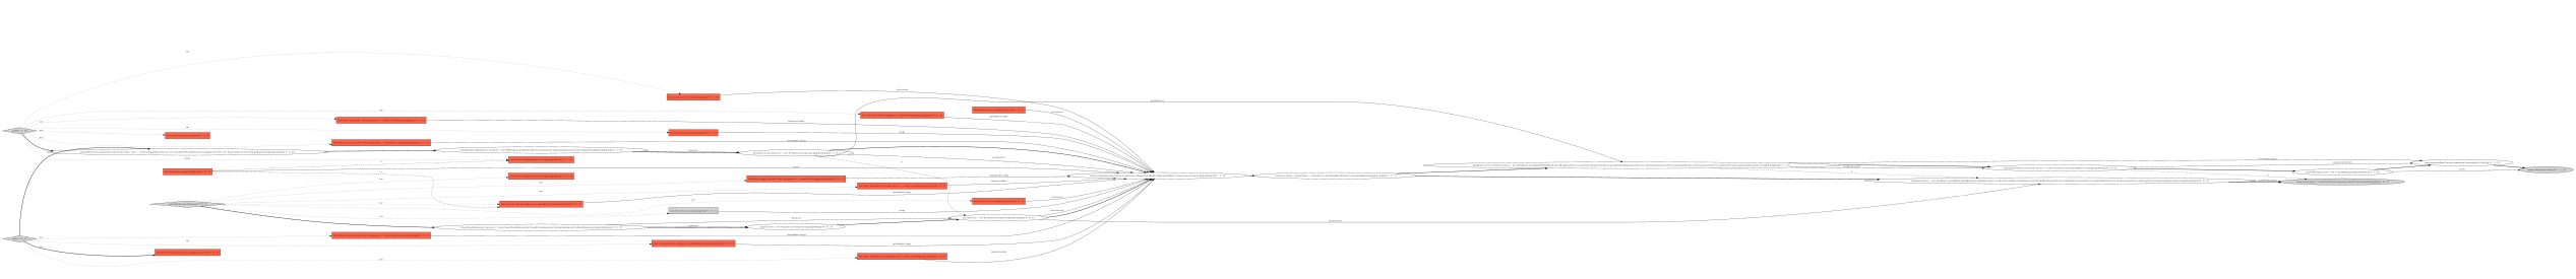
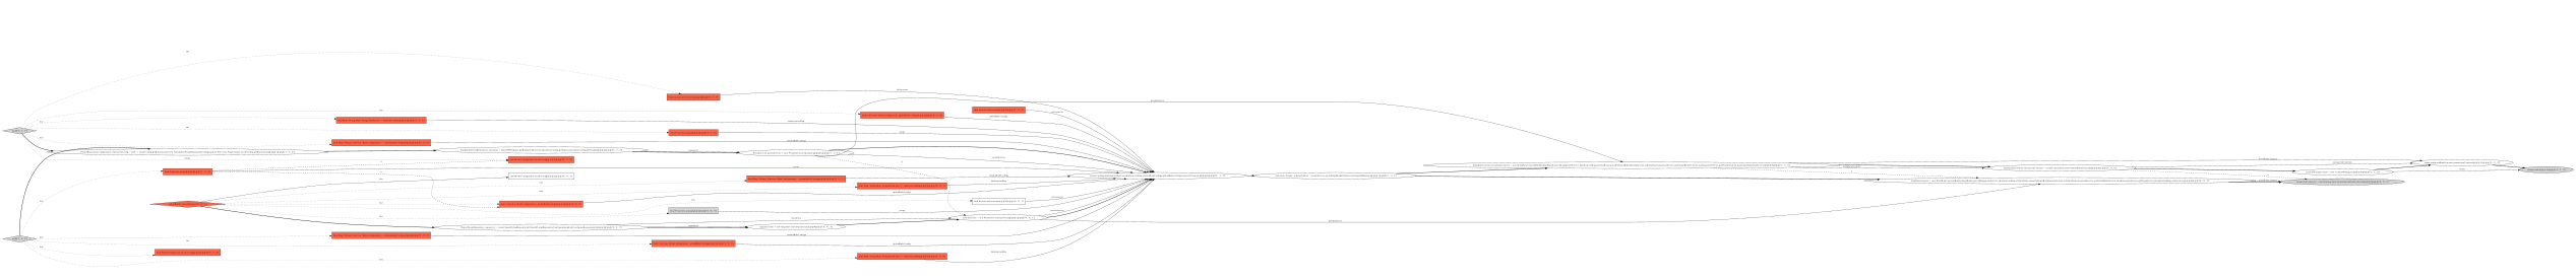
  digraph {
    fontname="Liberation Serif"
    rankdir=LR
    node [fillcolor=tomato fontname="Liberation Serif" shape=box style=filled]
    edge [fontname="Liberation Serif" style=solid]
    n1 [fillcolor=white label="registryCenter = new RegistryCenter(repository)@@@4@@@['0', '0', '1']" shape=ellipse]
    n2 [fillcolor=white label="persistService = new PersistService(repository)@@@5@@@['0', '0', '1']" shape=ellipse]
    n3 [fillcolor=white label="persistConfigurations(persistService,dataSourcesMap,schemaRuleConfigs,globalRuleConfigs,props,isOverwrite)@@@6@@@['1', '1', '1']" shape=ellipse]
    n4 [fillcolor=white label="metaDataContexts = new MetaDataContextsBuilder(loadDataSourcesMap(persistService,dataSourcesMap,schemaNames),loadSchemaRules(persistService,schemaNames),persistService.getGlobalRuleService().load(),persistService.getPropsService().load()).build(persistService)@@@8@@@['0', '0', '1']" shape=ellipse]
    n5 [fillcolor=white label="ClusterPersistRepository repository = createClusterPersistRepository((ClusterPersistRepositoryConfiguration)modeConfig.getRepository())@@@3@@@['0', '0', '1']" shape=ellipse]
-   n6 [label="final ModeConfiguration modeConfig@@@2@@@['0', '0', '1']"]
+   n6 [fillcolor=white label="final ModeConfiguration modeConfig@@@2@@@['0', '0', '1']"]
    n7 [label="final Map<String,Collection<RuleConfiguration>> schemaRuleConfigs@@@2@@@['0', '0', '1']"]
    n8 [fillcolor=white label="Collection<String> schemaNames = persistService.getSchemaMetaDataService().loadAllNames()@@@7@@@['1', '1', '1']" shape=ellipse]
    n9 [fillcolor=lightgray label="return result@@@12@@@['1', '1', '0']" shape=ellipse]
    n10 [label="final Map<String,Collection<RuleConfiguration>> schemaRuleConfigs@@@2@@@['0', '1', '0']"]
    n11 [fillcolor=white label="PersistService persistService = new PersistService(repository)@@@5@@@['1', '1', '0']" shape=ellipse]
    n12 [fillcolor=white label="MetaDataContexts metaDataContexts = new MetaDataContextsBuilder(loadDataSourcesMap(persistService,dataSourcesMap,schemaNames),loadSchemaRules(persistService,schemaNames),persistService.getGlobalRuleService().load(),persistService.getPropsService().load()).build(persistService)@@@8@@@['1', '1', '0']" shape=ellipse]
    n13 [fillcolor=white label="TransactionContexts transactionContexts = createTransactionContexts(metaDataContexts)@@@9@@@['1', '1', '0']" shape=ellipse]
    n14 [fillcolor=white label="result.init(metaDataContexts,transactionContexts)@@@11@@@['1', '1', '0']" shape=ellipse]
-   n15 [label="final Integer port@@@2@@@['0', '1', '0']"]
    n16 [label="final ModeConfiguration modeConfig@@@2@@@['1', '0', '0']"]
    n17 [fillcolor=lightgray label="transactionContexts = createTransactionContexts(metaDataContexts)@@@9@@@['0', '0', '1']" shape=ellipse]
    n18 [label="final Map<String,Map<String,DataSource>> dataSourcesMap@@@2@@@['1', '0', '0']"]
    n19 [fillcolor=white label="ContextManager result = new ContextManager()@@@10@@@['1', '1', '0']" shape=ellipse]
    n20 [label="final boolean isOverwrite@@@2@@@['0', '1', '0']"]
    n21 [label="final Collection<RuleConfiguration> globalRuleConfigs@@@2@@@['0', '1', '0']"]
    n22 [label="final Map<String,Collection<RuleConfiguration>> schemaRuleConfigs@@@2@@@['1', '0', '0']"]
    n23 [fillcolor=lightgray label="build['0', '1', '0']" shape=diamond]
    n24 [label="final Map<String,Map<String,DataSource>> dataSourcesMap@@@2@@@['0', '1', '0']"]
    n25 [fillcolor=white label="PersistRepositoryConfiguration repositoryConfig = null == modeConfig.getRepository()? new StandalonePersistRepositoryConfiguration(\"File\",new Properties()): modeConfig.getRepository()@@@3@@@['1', '1', '0']" shape=ellipse]
    n26 [label="final Properties props@@@2@@@['0', '1', '0']"]
    n27 [label="final ModeConfiguration modeConfig@@@2@@@['0', '1', '0']"]
    n28 [fillcolor=white label="StandalonePersistRepository repository = TypedSPIRegistry.getRegisteredService(,repositoryConfig.getType(),repositoryConfig.getProps())@@@4@@@['1', '1', '0']" shape=ellipse]
-   n29 [fillcolor=lightgray label="beforeBuildContextManager['0', '0', '1']" shape=diamond]
+   n29 [label="beforeBuildContextManager['0', '0', '1']" shape=diamond]
    n30 [label="final Collection<RuleConfiguration> globalRuleConfigs@@@2@@@['0', '0', '1']"]
    n31 [label="final Map<String,Map<String,DataSource>> dataSourcesMap@@@2@@@['0', '0', '1']"]
-   n32 [label="final boolean isOverwrite@@@2@@@['0', '0', '1']"]
+   n32 [fillcolor=white label="final boolean isOverwrite@@@2@@@['0', '0', '1']"]
    n33 [fillcolor=lightgray label="final Properties props@@@2@@@['0', '0', '1']"]
    n34 [label="final Collection<RuleConfiguration> globalRuleConfigs@@@2@@@['1', '0', '0']"]
    n35 [fillcolor=lightgray label="build['1', '0', '0']" shape=diamond]
    n36 [label="final Properties props@@@2@@@['1', '0', '0']"]
    n37 [label="final boolean isOverwrite@@@2@@@['1', '0', '0']"]
    n1 -> n2 [style=bold]
    n2 -> n3 [label=persistService]
    n2 -> n3 [style=bold]
    n2 -> n4 [label=persistService]
    n3 -> n8 [style=bold]
    n4 -> n17 [label=metaDataContexts]
    n4 -> n17 [style=bold]
    n5 -> n1 [style=bold]
    n5 -> n1 [label=repository]
    n5 -> n2 [label=repository]
    n7 -> n3 [label=schemaRuleConfigs]
    n8 -> n4 [style=bold]
    n8 -> n12 [style=bold]
    n10 -> n3 [label=schemaRuleConfigs]
    n11 -> n2 [label=0 style=dashed]
    n11 -> n3 [style=bold]
    n11 -> n3 [label=persistService]
    n11 -> n12 [label=persistService]
    n12 -> n4 [label=0 style=dashed]
    n12 -> n13 [label=metaDataContexts]
    n12 -> n13 [style=bold]
    n12 -> n14 [label=metaDataContexts]
    n13 -> n14 [label=transactionContexts]
    n13 -> n17 [label=0 style=dashed]
    n13 -> n19 [style=bold]
    n14 -> n9 [style=bold]
    n18 -> n3 [label=dataSourcesMap]
    n19 -> n9 [label=result]
    n19 -> n14 [style=bold]
    n20 -> n3 [label=isOverwrite]
    n21 -> n3 [label=globalRuleConfigs]
    n22 -> n3 [label=schemaRuleConfigs]
    n23 -> n10 [label=true style=dotted]
-   n23 -> n15 [label=true style=dotted]
    n23 -> n20 [label=true style=dotted]
    n23 -> n21 [label=true style=dotted]
    n23 -> n24 [label=true style=dotted]
    n23 -> n25 [style=bold]
    n23 -> n26 [label=true style=dotted]
    n23 -> n27 [label=props style=dotted]
    n24 -> n3 [label=dataSourcesMap]
    n25 -> n28 [style=bold]
    n26 -> n3 [label=props]
    n28 -> n11 [label=repository]
    n28 -> n11 [style=bold]
    n29 -> n5 [style=bold]
-   n29 -> n6 [label=true style=dotted]
+   n29 -> n6 [label=true]
    n29 -> n7 [label=true style=dotted]
    n29 -> n30 [label=true style=dotted]
    n29 -> n31 [label=true style=dotted]
    n29 -> n32 [label=true style=dotted]
    n29 -> n33 [label=true style=dotted]
    n30 -> n3 [label=globalRuleConfigs]
    n31 -> n3 [label=dataSourcesMap]
    n32 -> n3 [label=isOverwrite]
    n33 -> n3 [label=props]
    n34 -> n3 [label=globalRuleConfigs]
-   n35 -> n16 [label=true style=bold]
+   n35 -> n16 [label=true style=dotted]
    n35 -> n18 [label=true style=dotted]
    n35 -> n22 [label=true style=dotted]
    n35 -> n25 [style=bold]
    n35 -> n34 [label=true style=dotted]
+   n35 -> n36 [label=true style=dotted]
    n36 -> n3 [label=props]
    n36 -> n27 [label=0 style=dashed]
    n36 -> n30 [label=0 style=dashed]
    n37 -> n3 [label=isOverwrite]
  }
